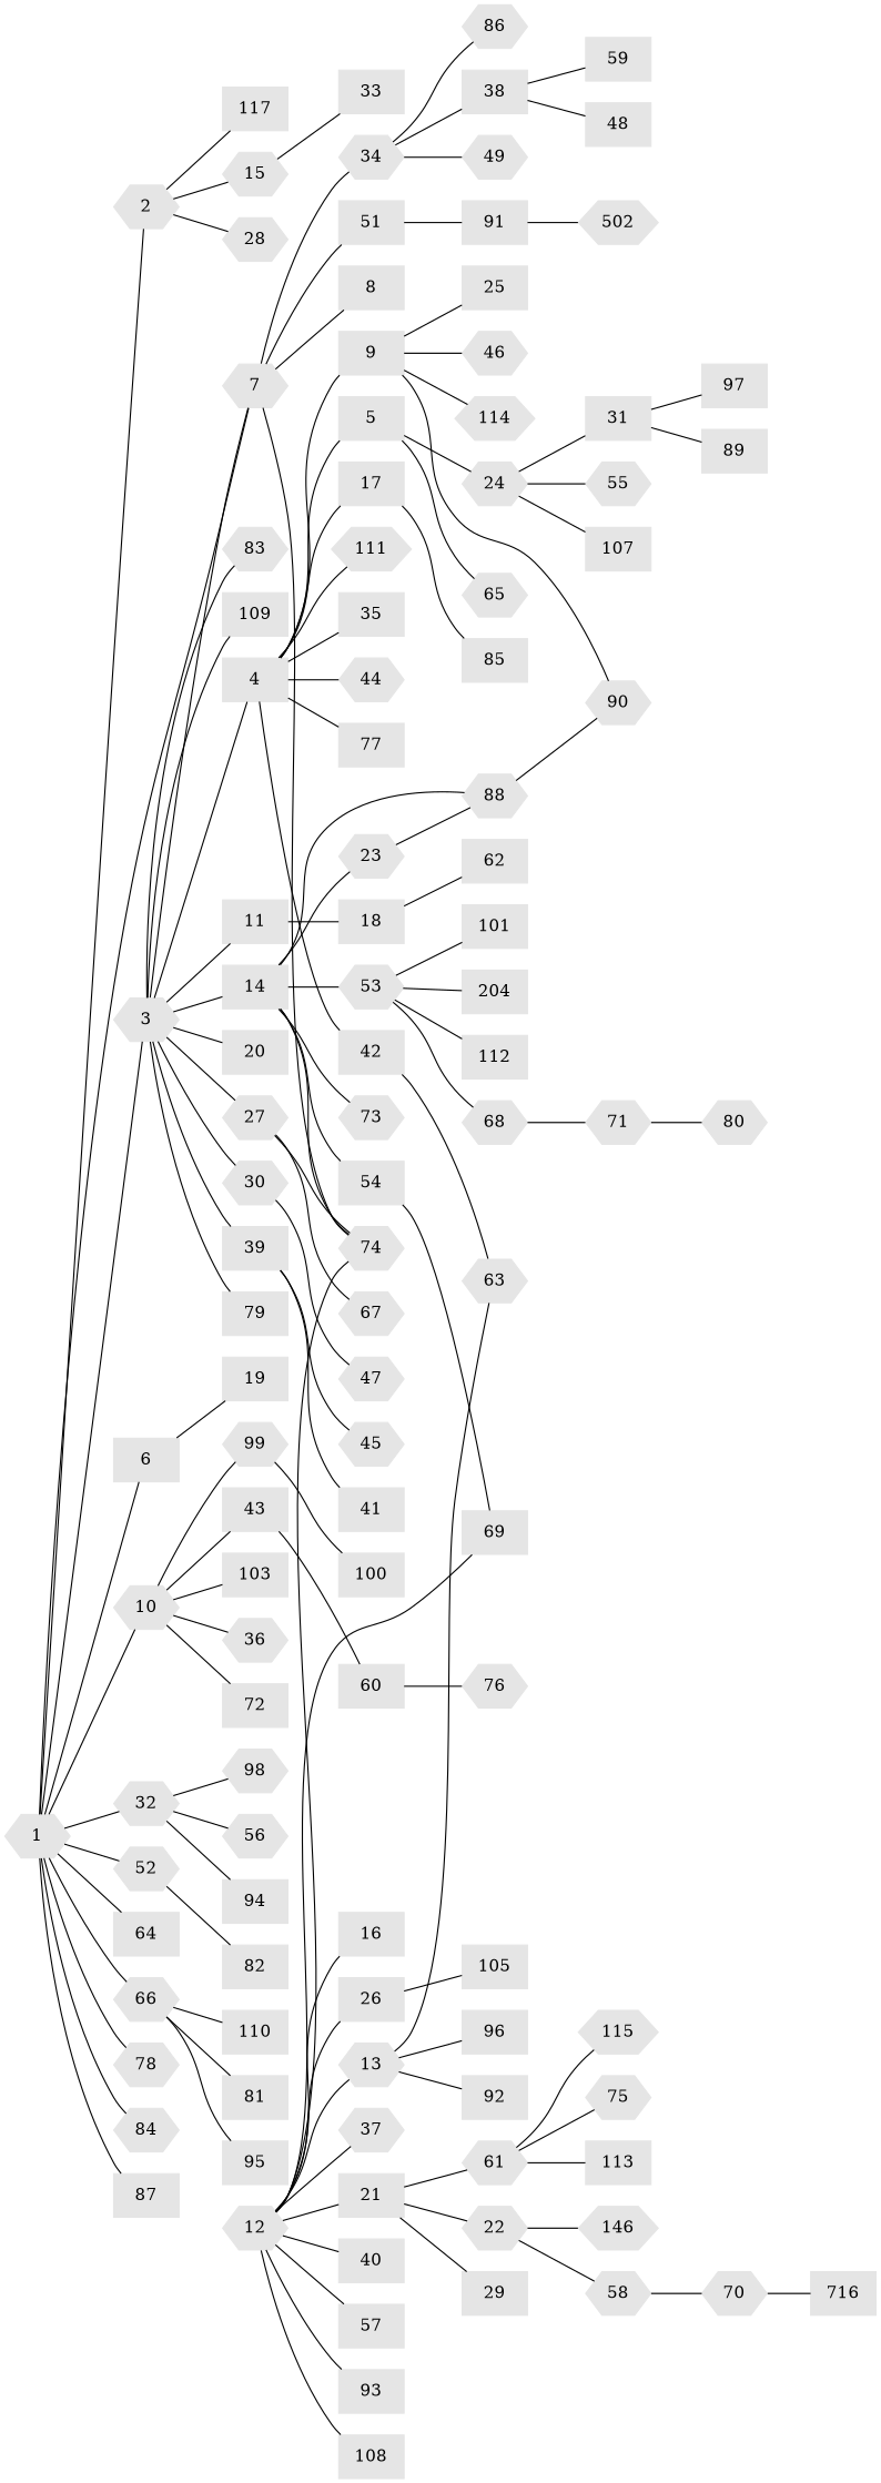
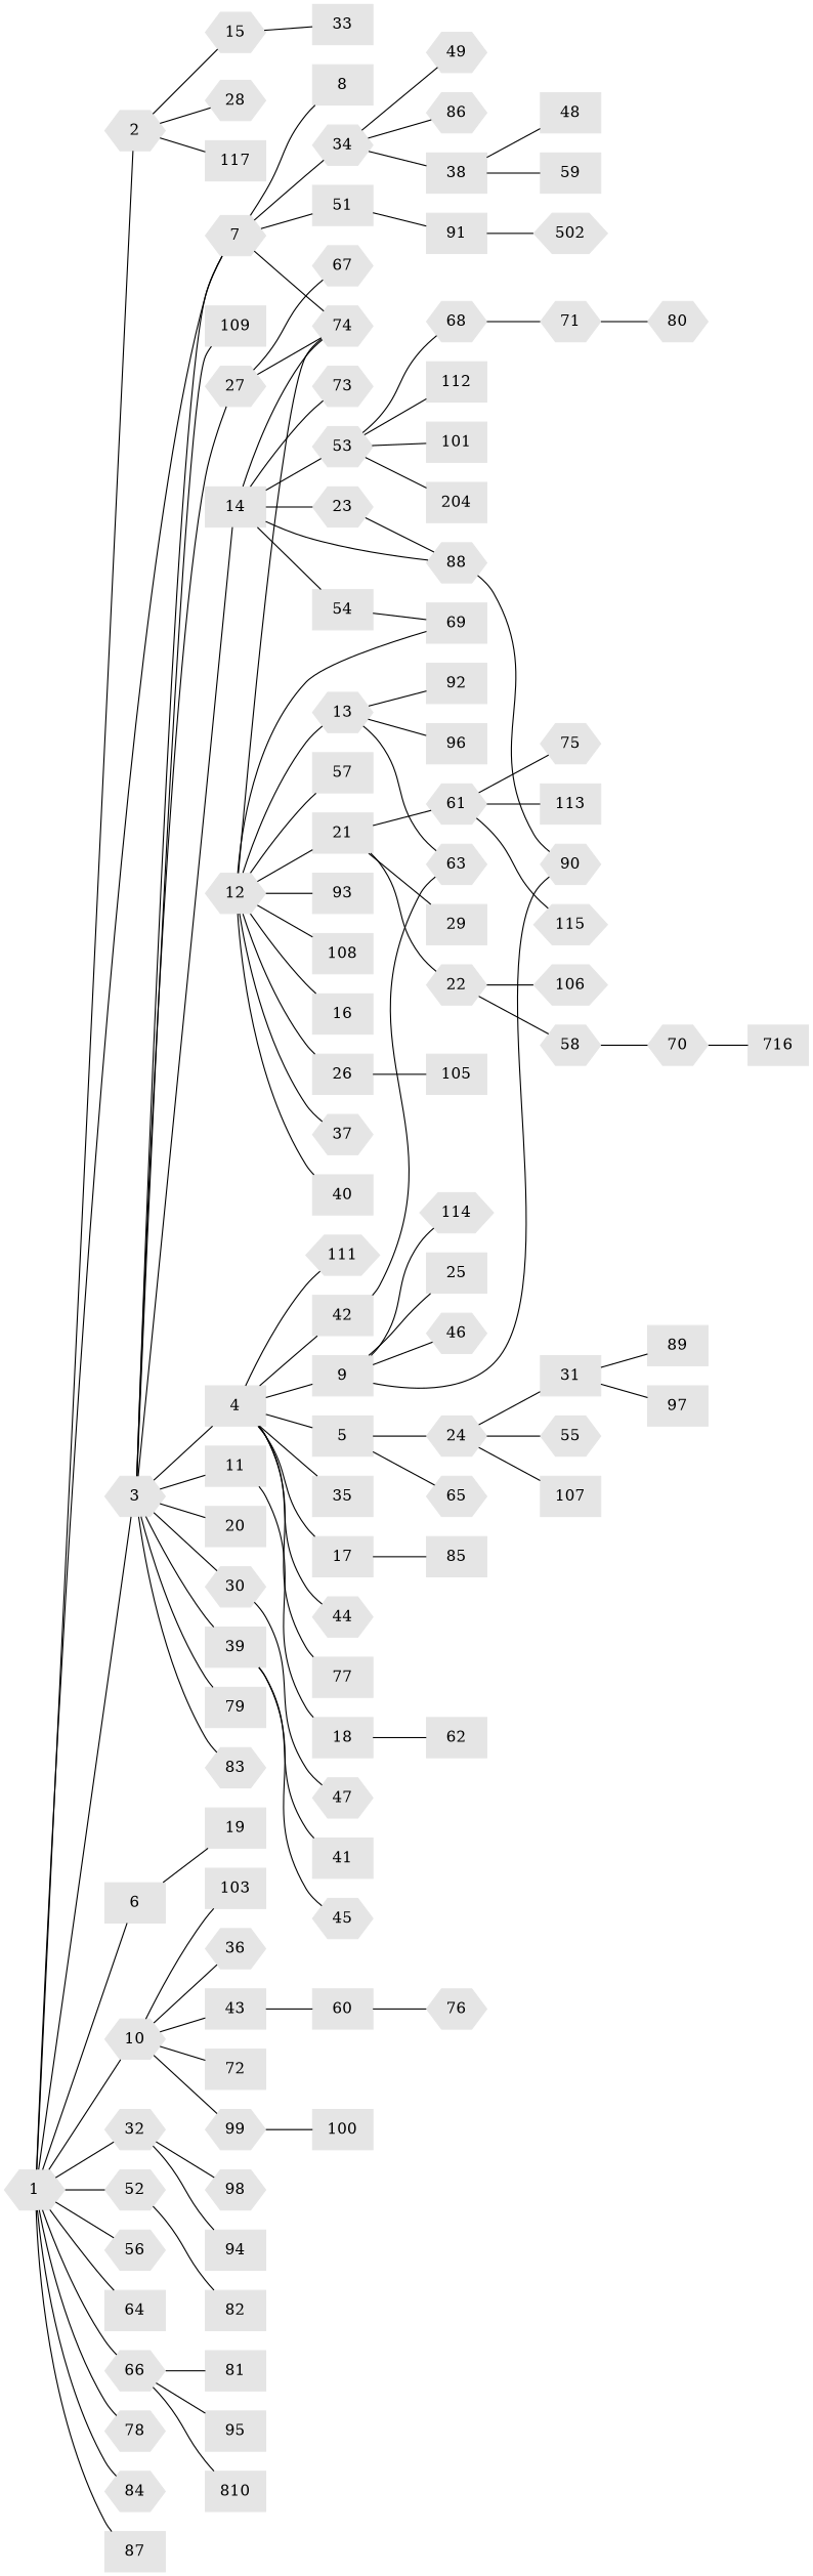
  graph {
    rankdir=LR
    node [color=gray90 shape=box style=filled]
    1 [shape=hexagon]
    2 [shape=hexagon]
    3 [shape=hexagon]
    6
    7 [shape=hexagon]
    10 [shape=hexagon]
    32 [shape=hexagon]
    52 [shape=hexagon]
    56 [shape=hexagon]
    64
    66 [shape=hexagon]
    78 [shape=hexagon]
    84 [shape=hexagon]
    87
    15 [shape=hexagon]
    28 [shape=hexagon]
    117
    4
    11
    14
    20
    27 [shape=hexagon]
    30 [shape=hexagon]
    39
    79
    83 [shape=hexagon]
    109
    19
    8
    34 [shape=hexagon]
    51
    74 [shape=hexagon]
    36 [shape=hexagon]
    43
    72
    99 [shape=hexagon]
    103
    94
    98 [shape=hexagon]
    82
    81
    95
-   110
+   110 [label=810]
    33
    5
    9
    17
    35
    42
    44 [shape=hexagon]
    77
    111 [shape=hexagon]
    18
    23 [shape=hexagon]
    53 [shape=hexagon]
    54
    73 [shape=hexagon]
    88 [shape=hexagon]
    67 [shape=hexagon]
    47 [shape=hexagon]
    41
    45 [shape=hexagon]
    24 [shape=hexagon]
    65 [shape=hexagon]
    25
    46 [shape=hexagon]
    90 [shape=hexagon]
    114 [shape=hexagon]
    85
    63 [shape=hexagon]
    31
    55 [shape=hexagon]
    107
    38
    49 [shape=hexagon]
    86 [shape=hexagon]
    91
    12 [shape=hexagon]
    13 [shape=hexagon]
    16
    21
    26
    37 [shape=hexagon]
    40
    57
    69
    93
    108
    60
    100
    62
    92
    96
    22 [shape=hexagon]
    29
    61 [shape=hexagon]
    105
    68 [shape=hexagon]
    101
    n100 [label=204]
    112
    58 [shape=hexagon]
-   106 [shape=hexagon label=146]
+   106 [shape=hexagon]
    75 [shape=hexagon]
    113
    115 [shape=hexagon]
    70 [shape=hexagon]
    89
    97
    48
    59
    76 [shape=hexagon]
    n113 [label=502 shape=hexagon]
    71 [shape=hexagon]
    n115 [label=716]
    80 [shape=hexagon]
    1 -- 2
    1 -- 3
    1 -- 6
    1 -- 7
    1 -- 10
    1 -- 32
    1 -- 52
-   32 -- 56
+   1 -- 56
    1 -- 64
    1 -- 66
    1 -- 78
    1 -- 84
    1 -- 87
    2 -- 15
    2 -- 28
    2 -- 117
    3 -- 7
    3 -- 4
    3 -- 11
    3 -- 14
    3 -- 20
    3 -- 27
    3 -- 30
    3 -- 39
    3 -- 79
    3 -- 83
    3 -- 109
    6 -- 19
    7 -- 8
    7 -- 34
    7 -- 51
    7 -- 74
    10 -- 36
    10 -- 43
    10 -- 72
    10 -- 99
    10 -- 103
    32 -- 94
    32 -- 98
    52 -- 82
    66 -- 81
    66 -- 95
    66 -- 110
    15 -- 33
    4 -- 5
    4 -- 9
    4 -- 17
    4 -- 35
    4 -- 42
    4 -- 44
    4 -- 77
    4 -- 111
    11 -- 18
    14 -- 74
    14 -- 23
    14 -- 53
    14 -- 54
    14 -- 73
    14 -- 88
    27 -- 74
    27 -- 67
    30 -- 47
    39 -- 41
    39 -- 45
    34 -- 38
    34 -- 49
    34 -- 86
    51 -- 91
    43 -- 60
    99 -- 100
    5 -- 24
    5 -- 65
    9 -- 25
    9 -- 46
    9 -- 90
    9 -- 114
    17 -- 85
    42 -- 63
    18 -- 62
    23 -- 88
    53 -- 68
    53 -- 101
    53 -- n100
    53 -- 112
    54 -- 69
    88 -- 90
    24 -- 31
    24 -- 55
    24 -- 107
    31 -- 89
    31 -- 97
    38 -- 48
    38 -- 59
    91 -- n113
    12 -- 74
    12 -- 13
    12 -- 16
    12 -- 21
    12 -- 26
    12 -- 37
    12 -- 40
    12 -- 57
    12 -- 69
    12 -- 93
    12 -- 108
    13 -- 63
    13 -- 92
    13 -- 96
    21 -- 22
    21 -- 29
    21 -- 61
    26 -- 105
    60 -- 76
    22 -- 58
    22 -- 106
    61 -- 75
    61 -- 113
    61 -- 115
    68 -- 71
    58 -- 70
    70 -- n115
    71 -- 80
  }
